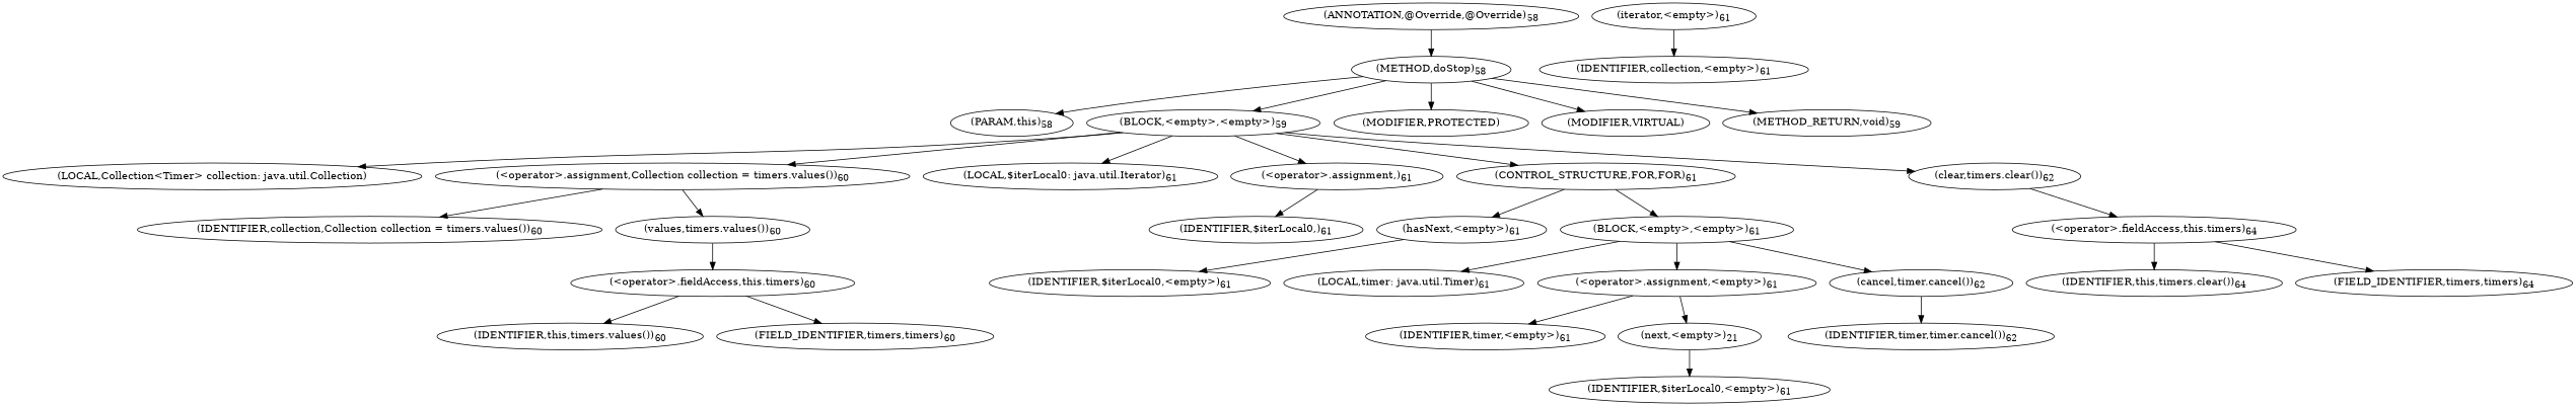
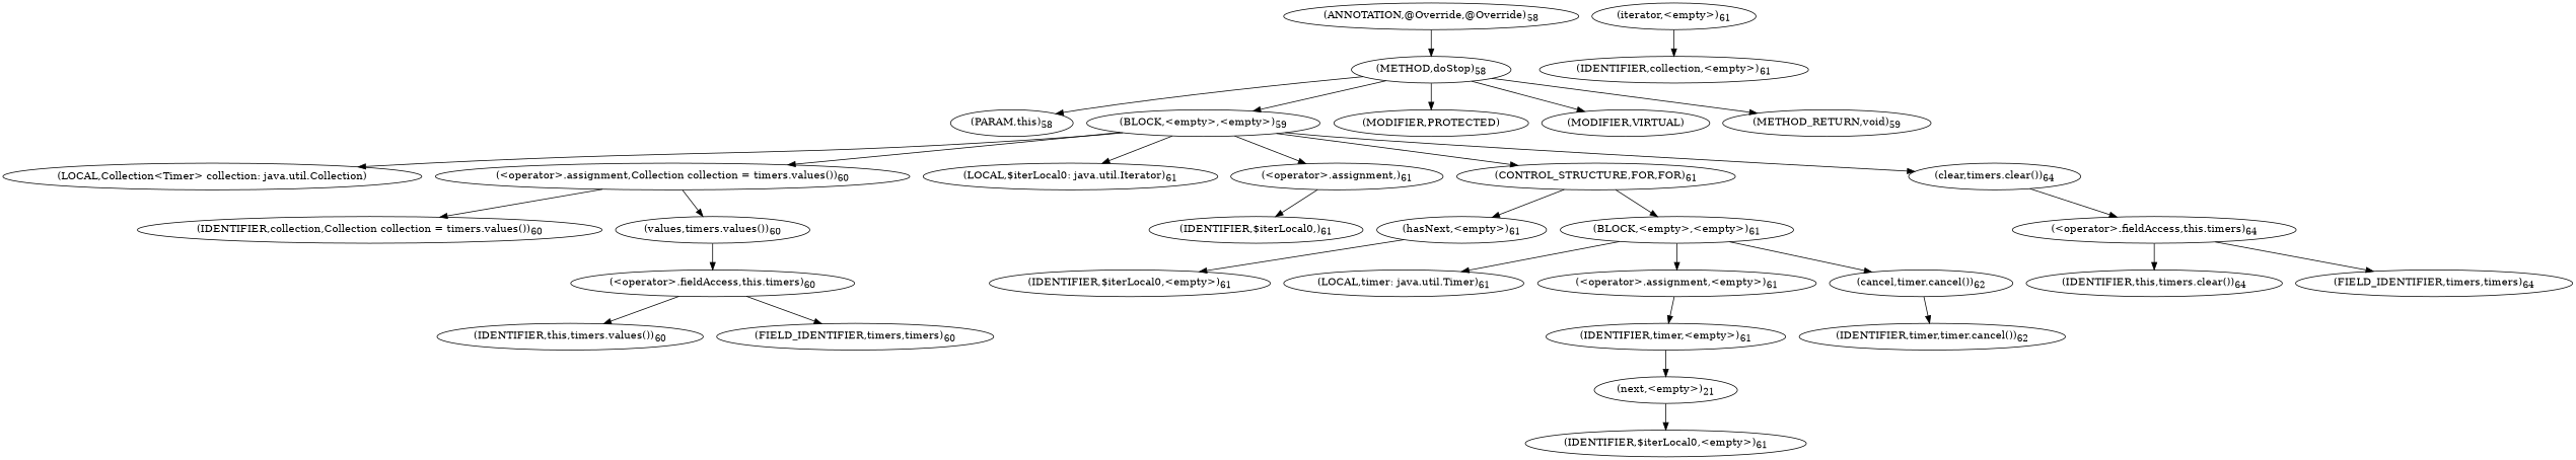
  digraph {
    n1 [label=<(METHOD,doStop)<SUB>58</SUB>>]
    n2 [label=<(PARAM,this)<SUB>58</SUB>>]
    n3 [label=<(BLOCK,&lt;empty&gt;,&lt;empty&gt;)<SUB>59</SUB>>]
    n4 [label=<(MODIFIER,PROTECTED)>]
    n5 [label=<(MODIFIER,VIRTUAL)>]
    n6 [label=<(METHOD_RETURN,void)<SUB>59</SUB>>]
    n7 [label=<(LOCAL,Collection&lt;Timer&gt; collection: java.util.Collection)>]
    n8 [label=<(&lt;operator&gt;.assignment,Collection collection = timers.values())<SUB>60</SUB>>]
    n9 [label=<(LOCAL,$iterLocal0: java.util.Iterator)<SUB>61</SUB>>]
    n10 [label=<(&lt;operator&gt;.assignment,)<SUB>61</SUB>>]
    n11 [label=<(CONTROL_STRUCTURE,FOR,FOR)<SUB>61</SUB>>]
-   n12 [label=<(clear,timers.clear())<SUB>62</SUB>>]
+   n12 [label=<(clear,timers.clear())<SUB>64</SUB>>]
    n13 [label=<(ANNOTATION,@Override,@Override)<SUB>58</SUB>>]
    n14 [label=<(IDENTIFIER,collection,Collection collection = timers.values())<SUB>60</SUB>>]
    n15 [label=<(values,timers.values())<SUB>60</SUB>>]
    n16 [label=<(IDENTIFIER,$iterLocal0,)<SUB>61</SUB>>]
    n17 [label=<(hasNext,&lt;empty&gt;)<SUB>61</SUB>>]
    n18 [label=<(BLOCK,&lt;empty&gt;,&lt;empty&gt;)<SUB>61</SUB>>]
    n19 [label=<(&lt;operator&gt;.fieldAccess,this.timers)<SUB>64</SUB>>]
    n20 [label=<(&lt;operator&gt;.fieldAccess,this.timers)<SUB>60</SUB>>]
    n21 [label=<(IDENTIFIER,this,timers.values())<SUB>60</SUB>>]
    n22 [label=<(FIELD_IDENTIFIER,timers,timers)<SUB>60</SUB>>]
    n23 [label=<(iterator,&lt;empty&gt;)<SUB>61</SUB>>]
    n24 [label=<(IDENTIFIER,collection,&lt;empty&gt;)<SUB>61</SUB>>]
    n25 [label=<(IDENTIFIER,$iterLocal0,&lt;empty&gt;)<SUB>61</SUB>>]
    n26 [label=<(LOCAL,timer: java.util.Timer)<SUB>61</SUB>>]
    n27 [label=<(&lt;operator&gt;.assignment,&lt;empty&gt;)<SUB>61</SUB>>]
    n28 [label=<(cancel,timer.cancel())<SUB>62</SUB>>]
    n29 [label=<(IDENTIFIER,timer,&lt;empty&gt;)<SUB>61</SUB>>]
    n30 [label=<(next,&lt;empty&gt;)<SUB>21</SUB>>]
    n31 [label=<(IDENTIFIER,timer,timer.cancel())<SUB>62</SUB>>]
    n32 [label=<(IDENTIFIER,$iterLocal0,&lt;empty&gt;)<SUB>61</SUB>>]
    n33 [label=<(IDENTIFIER,this,timers.clear())<SUB>64</SUB>>]
    n34 [label=<(FIELD_IDENTIFIER,timers,timers)<SUB>64</SUB>>]
    n1 -> n2
    n1 -> n3
    n1 -> n4
    n1 -> n5
    n1 -> n6
    n3 -> n7
    n3 -> n8
    n3 -> n9
    n3 -> n10
    n3 -> n11
    n3 -> n12
    n8 -> n14
    n8 -> n15
    n10 -> n16
    n11 -> n17
    n11 -> n18
    n12 -> n19
    n13 -> n1
    n15 -> n20
    n17 -> n25
    n18 -> n26
    n18 -> n27
    n18 -> n28
    n19 -> n33
    n19 -> n34
    n20 -> n21
    n20 -> n22
    n23 -> n24
    n27 -> n29
-   n27 -> n30
+   n29 -> n30
    n28 -> n31
    n30 -> n32
  }
